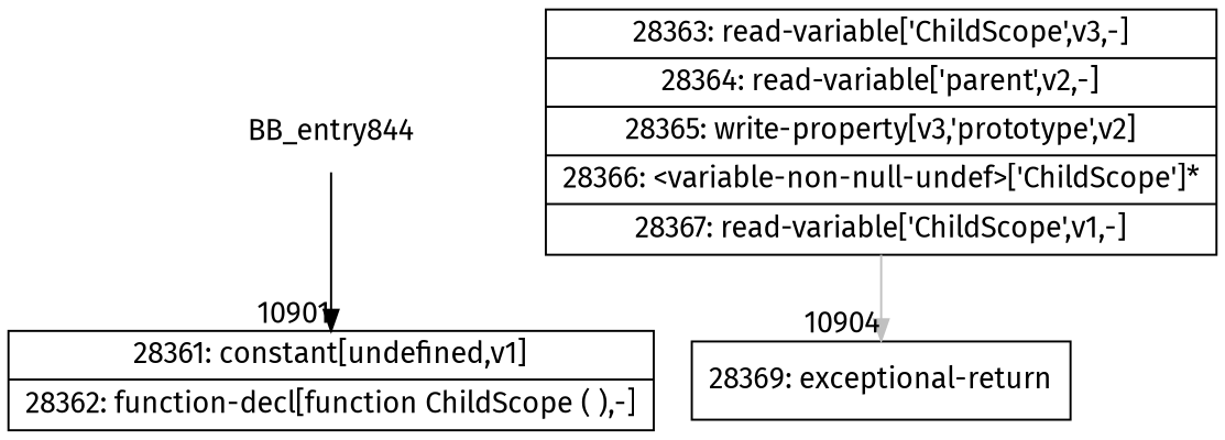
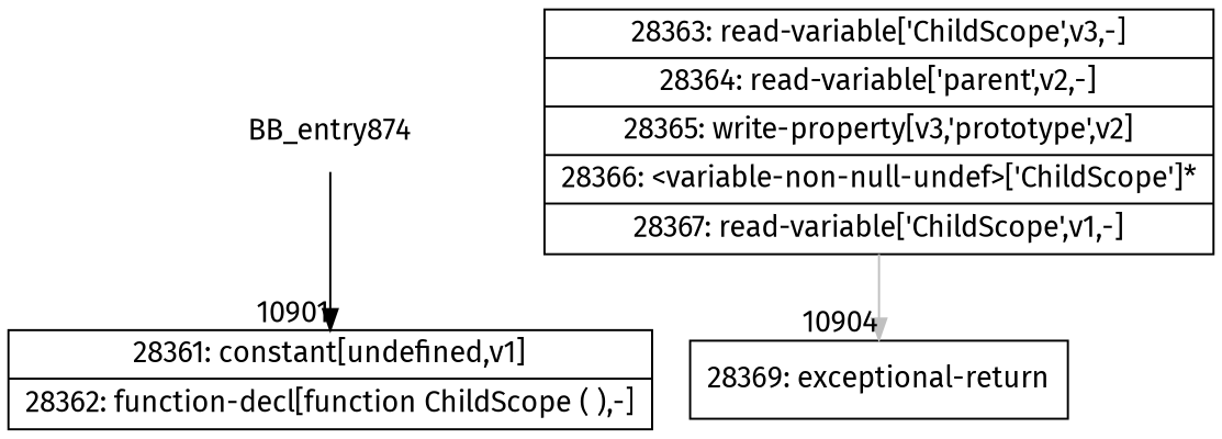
  digraph {
    fontname="Fira Sans"
    rankdir=TD
    node [fontname="Fira Sans" shape=record]
    edge [fontname="Fira Sans" headport=n tailport=s]
-   BB_entry844 [shape=none]
+   BB_entry844 [shape=none label=BB_entry874]
    n2 [label="{28361: constant[undefined,v1]|28362: function-decl[function ChildScope ( ),-]}"]
    n3 [label="{28363: read-variable['ChildScope',v3,-]|28364: read-variable['parent',v2,-]|28365: write-property[v3,'prototype',v2]|28366: \<variable-non-null-undef\>['ChildScope']*|28367: read-variable['ChildScope',v1,-]}"]
    n4 [label="{28369: exceptional-return}"]
    BB_entry844 -> n2 [headlabel="    10901"]
    n3 -> n4 [color=gray headlabel="      10904"]
  }
